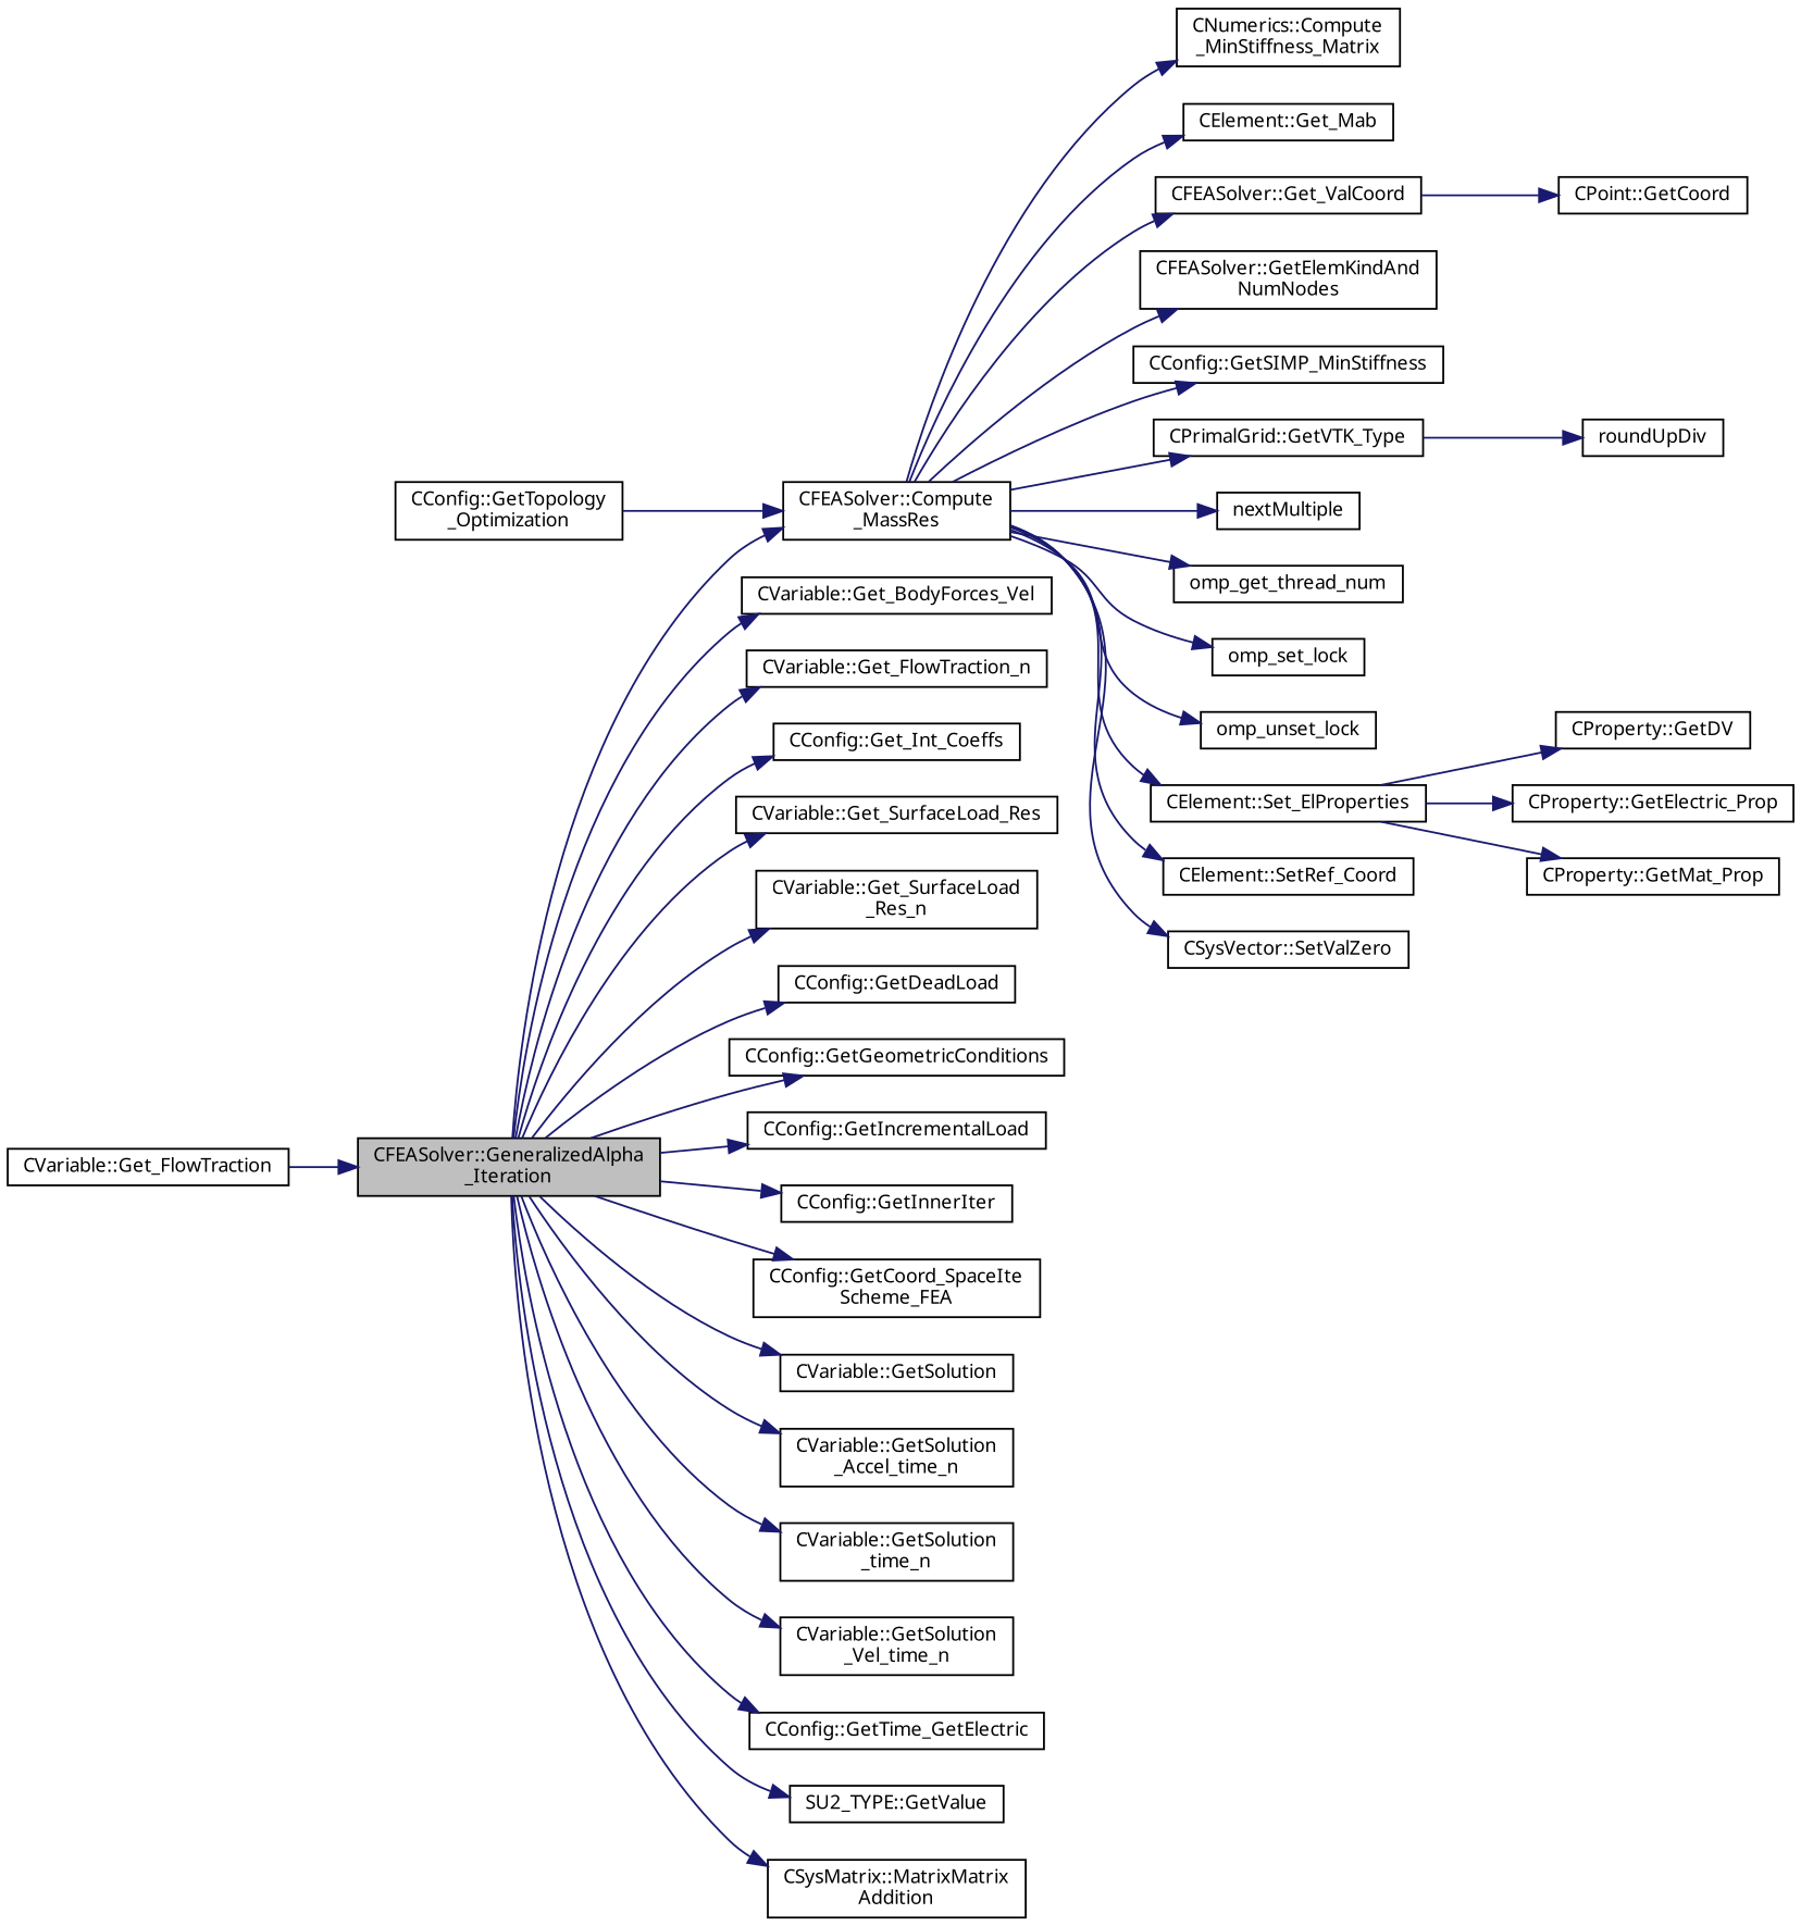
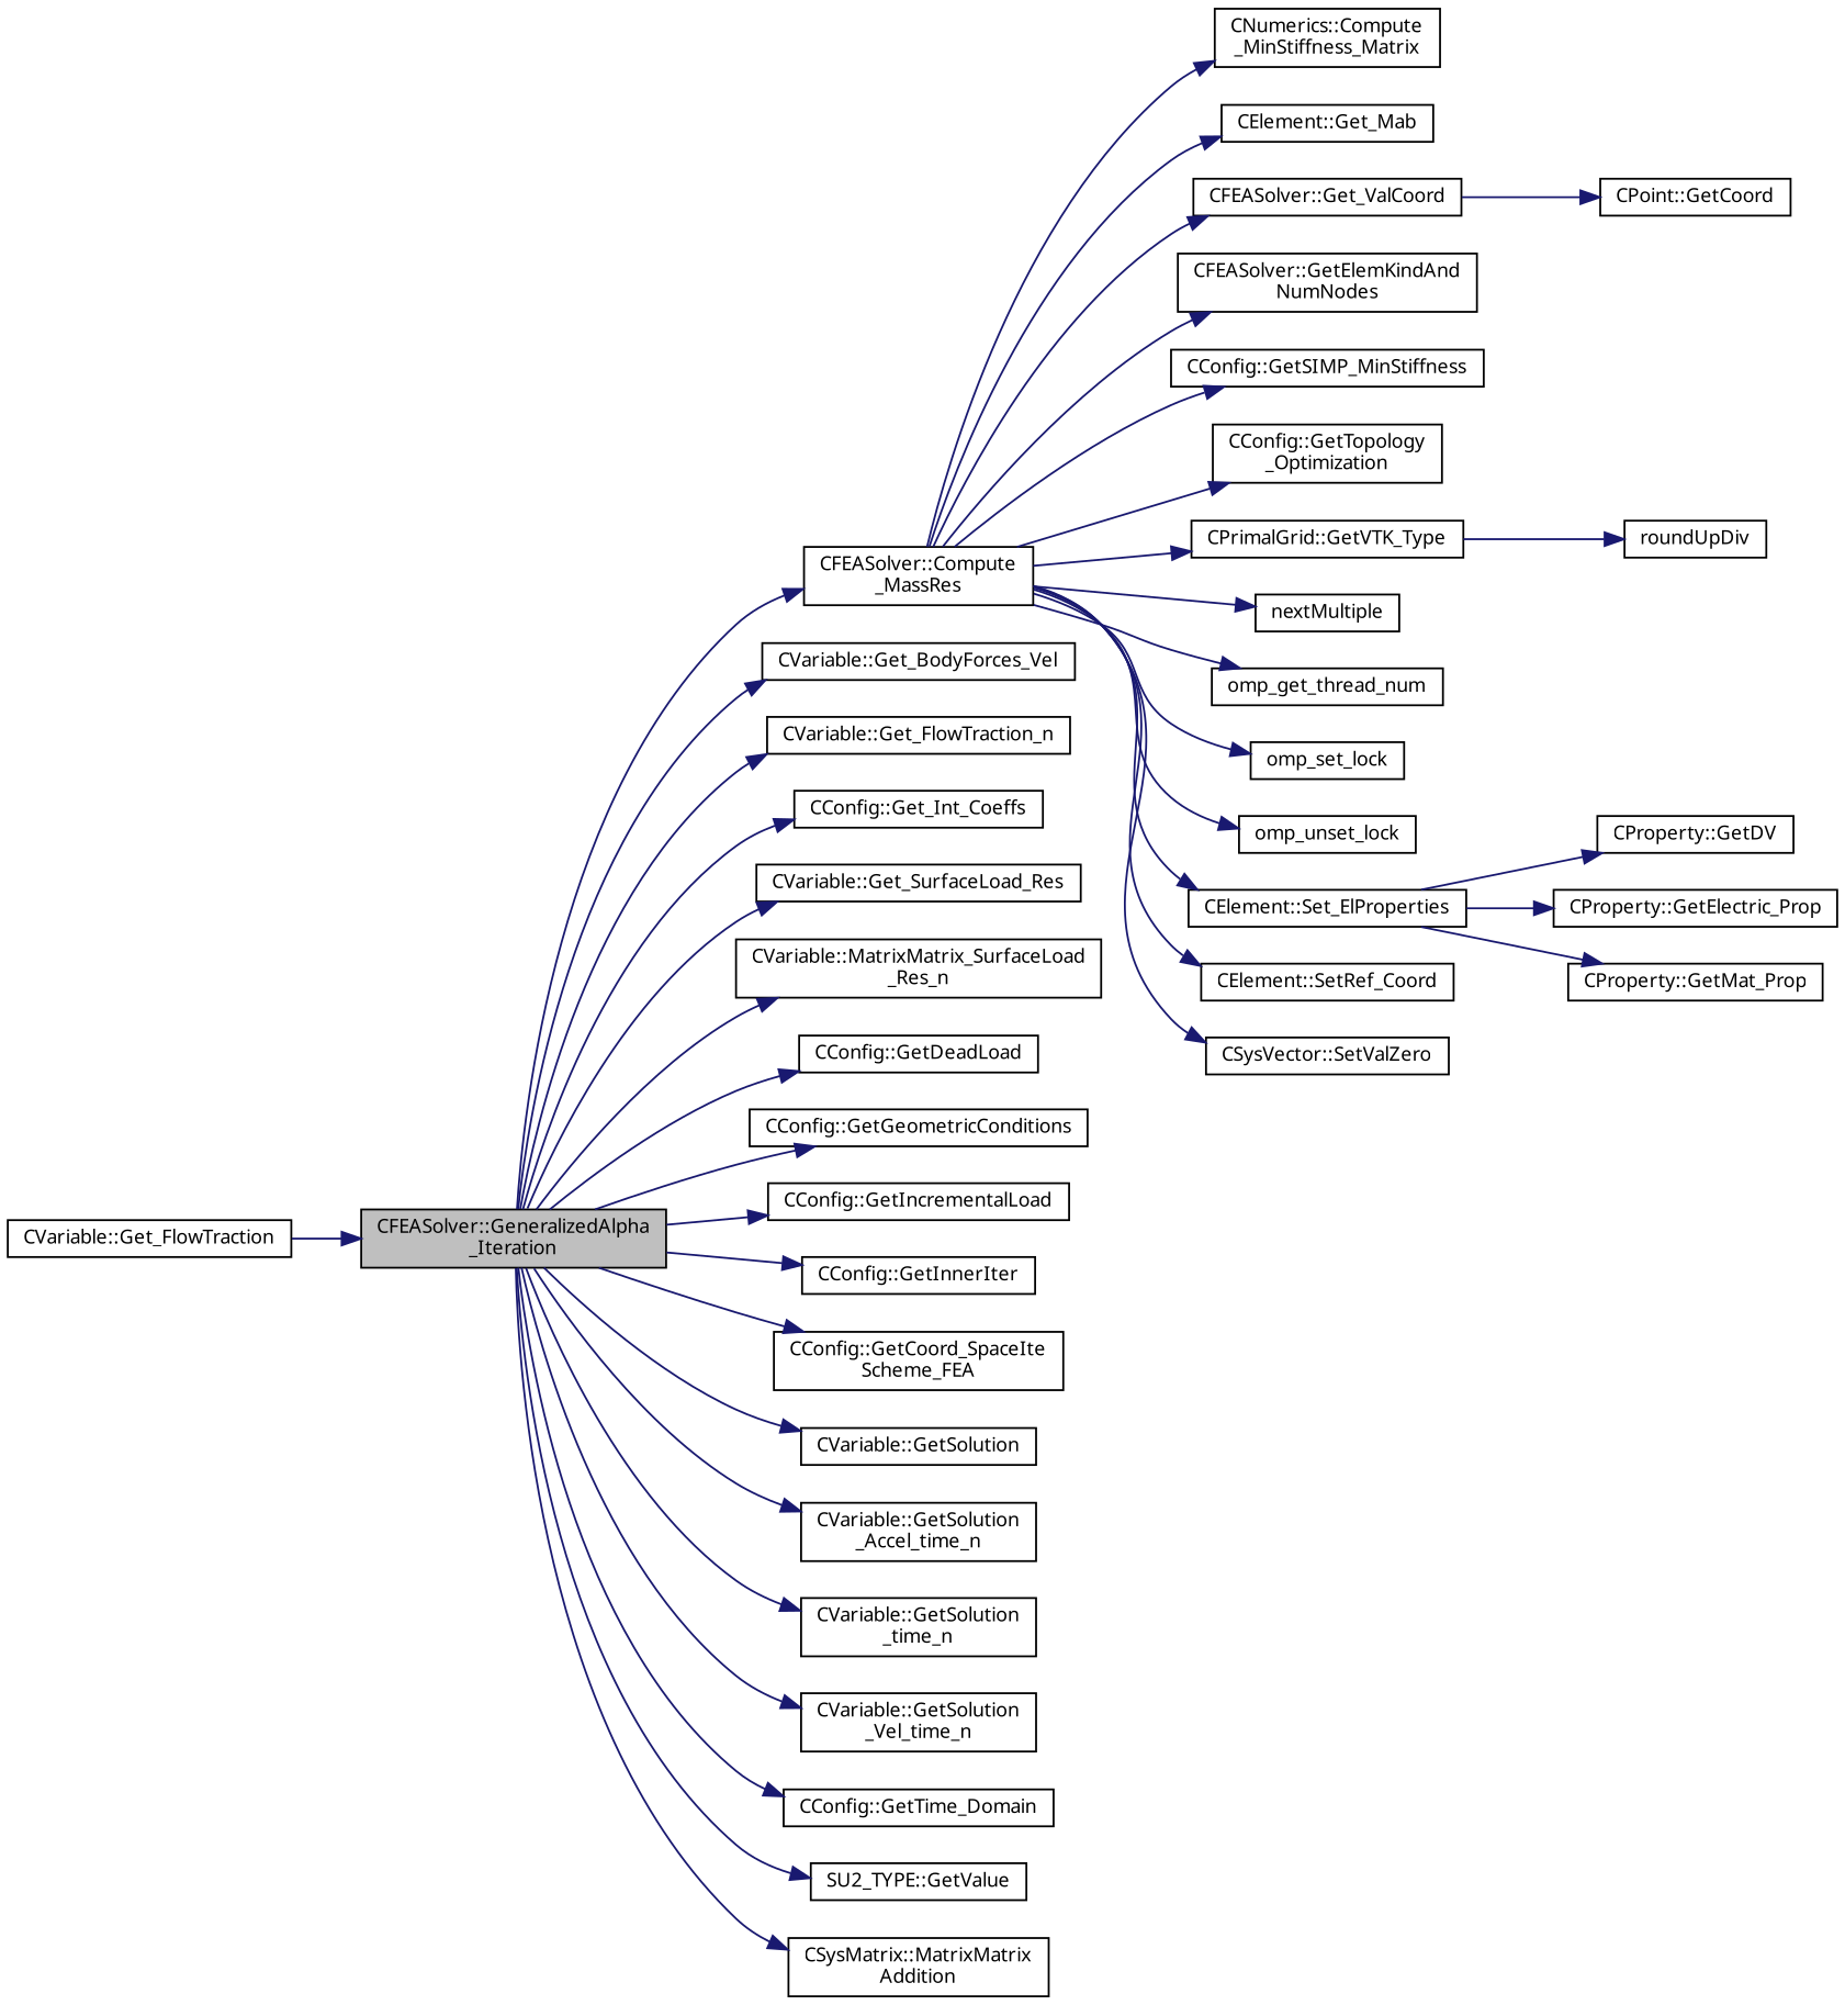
  digraph {
    fontname="Noto Sans"
    rankdir=LR
    node [color=black fillcolor=white fontname="Noto Sans" fontsize=10 shape=record style=filled]
    edge [color=midnightblue fontname="Noto Sans" fontsize=10 labelfontname=Helvetica labelfontsize=10 style=solid]
    n1 [fillcolor=grey75 fontcolor=black height=0.2 label="CFEASolver::GeneralizedAlpha\l_Iteration" width=0.4]
    n2 [height=0.2 label="CFEASolver::Compute\l_MassRes" width=0.4]
    n3 [height=0.2 label="CVariable::Get_BodyForces_Vel" width=0.4]
    n4 [height=0.2 label="CVariable::Get_FlowTraction_n" width=0.4]
    n5 [height=0.2 label="CConfig::Get_Int_Coeffs" width=0.4]
    n6 [height=0.2 label="CVariable::Get_SurfaceLoad_Res" width=0.4]
-   n7 [height=0.2 label="CVariable::Get_SurfaceLoad\l_Res_n" width=0.4]
+   n7 [height=0.2 label="CVariable::MatrixMatrix_SurfaceLoad\l_Res_n" width=0.4]
    n8 [height=0.2 label="CConfig::GetDeadLoad" width=0.4]
    n9 [height=0.2 label="CConfig::GetGeometricConditions" width=0.4]
    n10 [height=0.2 label="CConfig::GetIncrementalLoad" width=0.4]
    n11 [height=0.2 label="CConfig::GetInnerIter" width=0.4]
    n12 [height=0.2 label="CConfig::GetCoord_SpaceIte\lScheme_FEA" width=0.4]
    n13 [height=0.2 label="CVariable::GetSolution" width=0.4]
    n14 [height=0.2 label="CVariable::GetSolution\l_Accel_time_n" width=0.4]
    n15 [height=0.2 label="CVariable::GetSolution\l_time_n" width=0.4]
    n16 [height=0.2 label="CVariable::GetSolution\l_Vel_time_n" width=0.4]
-   n17 [height=0.2 label="CConfig::GetTime_GetElectric" width=0.4]
+   n17 [height=0.2 label="CConfig::GetTime_Domain" width=0.4]
    n18 [height=0.2 label="SU2_TYPE::GetValue" width=0.4]
    n19 [height=0.2 label="CSysMatrix::MatrixMatrix\lAddition" width=0.4]
    n20 [height=0.2 label="CNumerics::Compute\l_MinStiffness_Matrix" width=0.4]
    n21 [height=0.2 label="CElement::Get_Mab" width=0.4]
    n22 [height=0.2 label="CFEASolver::Get_ValCoord" width=0.4]
    n23 [height=0.2 label="CFEASolver::GetElemKindAnd\lNumNodes" width=0.4]
    n24 [height=0.2 label="CConfig::GetSIMP_MinStiffness" width=0.4]
    n25 [height=0.2 label="CConfig::GetTopology\l_Optimization" width=0.4]
    n26 [height=0.2 label="CPrimalGrid::GetVTK_Type" width=0.4]
    n27 [height=0.2 label=nextMultiple width=0.4]
    n28 [height=0.2 label=omp_get_thread_num width=0.4]
    n29 [height=0.2 label=omp_set_lock width=0.4]
    n30 [height=0.2 label=omp_unset_lock width=0.4]
    n31 [height=0.2 label="CElement::Set_ElProperties" width=0.4]
    n32 [height=0.2 label="CElement::SetRef_Coord" width=0.4]
    n33 [height=0.2 label="CSysVector::SetValZero" width=0.4]
    n34 [height=0.2 label="CVariable::Get_FlowTraction" width=0.4]
    n35 [height=0.2 label="CPoint::GetCoord" width=0.4]
    n36 [height=0.2 label=roundUpDiv width=0.4]
    n37 [height=0.2 label="CProperty::GetDV" width=0.4]
    n38 [height=0.2 label="CProperty::GetElectric_Prop" width=0.4]
    n39 [height=0.2 label="CProperty::GetMat_Prop" width=0.4]
    n1 -> n2
    n1 -> n3
    n1 -> n4
    n1 -> n5
    n1 -> n6
    n1 -> n7
    n1 -> n8
    n1 -> n9
    n1 -> n10
    n1 -> n11
    n1 -> n12
    n1 -> n13
    n1 -> n14
    n1 -> n15
    n1 -> n16
    n1 -> n17
    n1 -> n18
    n1 -> n19
    n2 -> n20
    n2 -> n21
    n2 -> n22
    n2 -> n23
    n2 -> n24
-   n25 -> n2
+   n2 -> n25
    n2 -> n26
    n2 -> n27
    n2 -> n28
    n2 -> n29
    n2 -> n30
    n2 -> n31
    n2 -> n32
    n2 -> n33
    n22 -> n35
    n26 -> n36
    n31 -> n37
    n31 -> n38
    n31 -> n39
    n34 -> n1
  }
